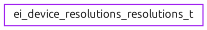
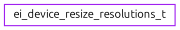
  digraph {
    rankdir=LR
    fontname=Ubuntu
-   n1 [color=purple fillcolor=white fontname=Ubuntu fontsize=10 height=0.2 label=ei_device_resolutions_resolutions_t shape=box style=filled width=0.4]
+   n1 [color=purple fillcolor=white fontname=Ubuntu fontsize=10 height=0.2 label=ei_device_resize_resolutions_t shape=box style=filled width=0.4]
  }
